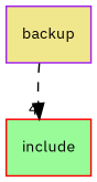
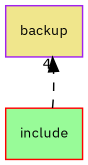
  digraph {
    compound=true
    fontname="IBM Plex Sans"
    node [fontname="IBM Plex Sans" fontsize=10 shape=box style=filled]
    n1 [fillcolor=khaki label=backup pencolor=black color=purple]
    n2 [color=red fillcolor=palegreen label=include]
-   n1 -> n2 [headlabel=4 labeldistance=1.5 labelfontname=Helvetica labelfontsize=10 style=dashed fontname="IBM Plex Sans"]
+   n2 -> n1 [headlabel=4 labeldistance=1.5 labelfontname=Helvetica labelfontsize=10 style=dashed fontname="IBM Plex Sans"]
  }
